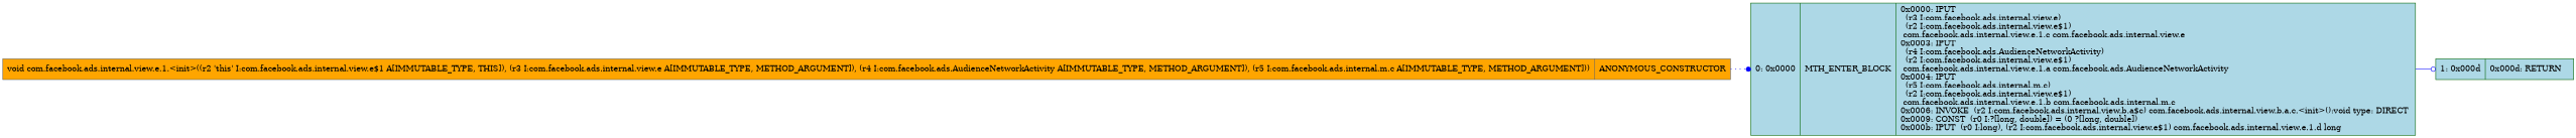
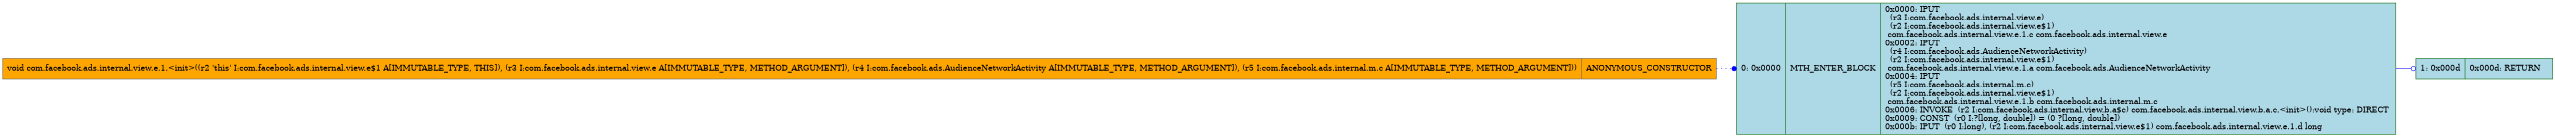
  digraph {
    rankdir=LR
    node [shape=record style=filled fillcolor=lightblue color=darkgreen]
    edge [color=blue]
-   n1 [label="{0\:\ 0x0000|MTH_ENTER_BLOCK\l|0x0000: IPUT  \l  (r3 I:com.facebook.ads.internal.view.e)\l  (r2 I:com.facebook.ads.internal.view.e$1)\l com.facebook.ads.internal.view.e.1.c com.facebook.ads.internal.view.e \l0x0003: IPUT  \l  (r4 I:com.facebook.ads.AudienceNetworkActivity)\l  (r2 I:com.facebook.ads.internal.view.e$1)\l com.facebook.ads.internal.view.e.1.a com.facebook.ads.AudienceNetworkActivity \l0x0004: IPUT  \l  (r5 I:com.facebook.ads.internal.m.c)\l  (r2 I:com.facebook.ads.internal.view.e$1)\l com.facebook.ads.internal.view.e.1.b com.facebook.ads.internal.m.c \l0x0006: INVOKE  (r2 I:com.facebook.ads.internal.view.b.a$c) com.facebook.ads.internal.view.b.a.c.\<init\>():void type: DIRECT \l0x0009: CONST  (r0 I:?[long, double]) = (0 ?[long, double]) \l0x000b: IPUT  (r0 I:long), (r2 I:com.facebook.ads.internal.view.e$1) com.facebook.ads.internal.view.e.1.d long \l}"]
+   n1 [label="{0\:\ 0x0000|MTH_ENTER_BLOCK\l|0x0000: IPUT  \l  (r3 I:com.facebook.ads.internal.view.e)\l  (r2 I:com.facebook.ads.internal.view.e$1)\l com.facebook.ads.internal.view.e.1.c com.facebook.ads.internal.view.e \l0x0002: IPUT  \l  (r4 I:com.facebook.ads.AudienceNetworkActivity)\l  (r2 I:com.facebook.ads.internal.view.e$1)\l com.facebook.ads.internal.view.e.1.a com.facebook.ads.AudienceNetworkActivity \l0x0004: IPUT  \l  (r5 I:com.facebook.ads.internal.m.c)\l  (r2 I:com.facebook.ads.internal.view.e$1)\l com.facebook.ads.internal.view.e.1.b com.facebook.ads.internal.m.c \l0x0006: INVOKE  (r2 I:com.facebook.ads.internal.view.b.a$c) com.facebook.ads.internal.view.b.a.c.\<init\>():void type: DIRECT \l0x0009: CONST  (r0 I:?[long, double]) = (0 ?[long, double]) \l0x000b: IPUT  (r0 I:long), (r2 I:com.facebook.ads.internal.view.e$1) com.facebook.ads.internal.view.e.1.d long \l}"]
    n2 [label="{1\:\ 0x000d|0x000d: RETURN   \l}"]
    n3 [label="{void com.facebook.ads.internal.view.e.1.\<init\>((r2 'this' I:com.facebook.ads.internal.view.e$1 A[IMMUTABLE_TYPE, THIS]), (r3 I:com.facebook.ads.internal.view.e A[IMMUTABLE_TYPE, METHOD_ARGUMENT]), (r4 I:com.facebook.ads.AudienceNetworkActivity A[IMMUTABLE_TYPE, METHOD_ARGUMENT]), (r5 I:com.facebook.ads.internal.m.c A[IMMUTABLE_TYPE, METHOD_ARGUMENT]))  | ANONYMOUS_CONSTRUCTOR\l}" fillcolor=orange color=gray40]
    n1 -> n2 [style=solid arrowhead=odot]
    n3 -> n1 [style=dotted arrowhead=dot]
  }
